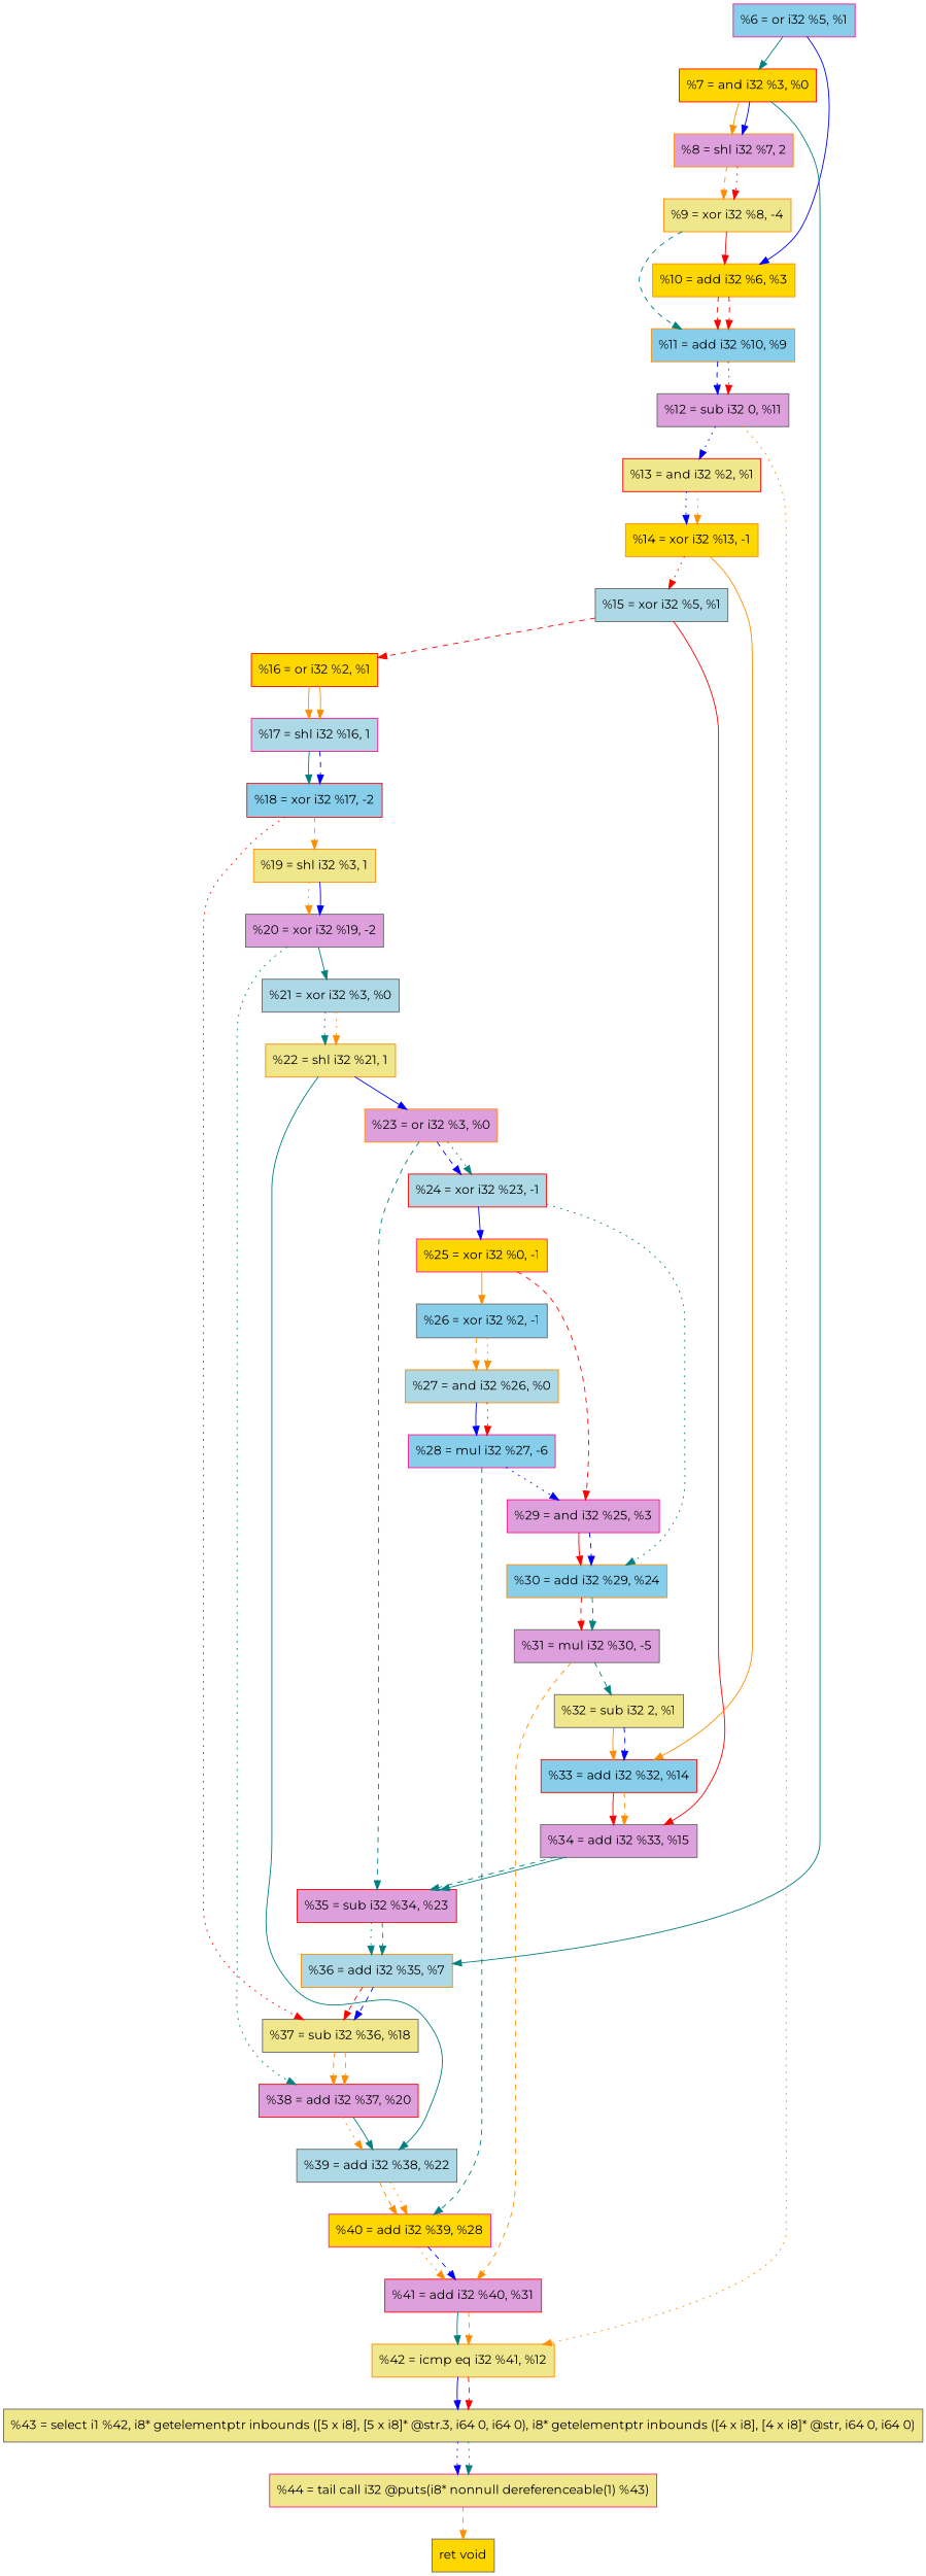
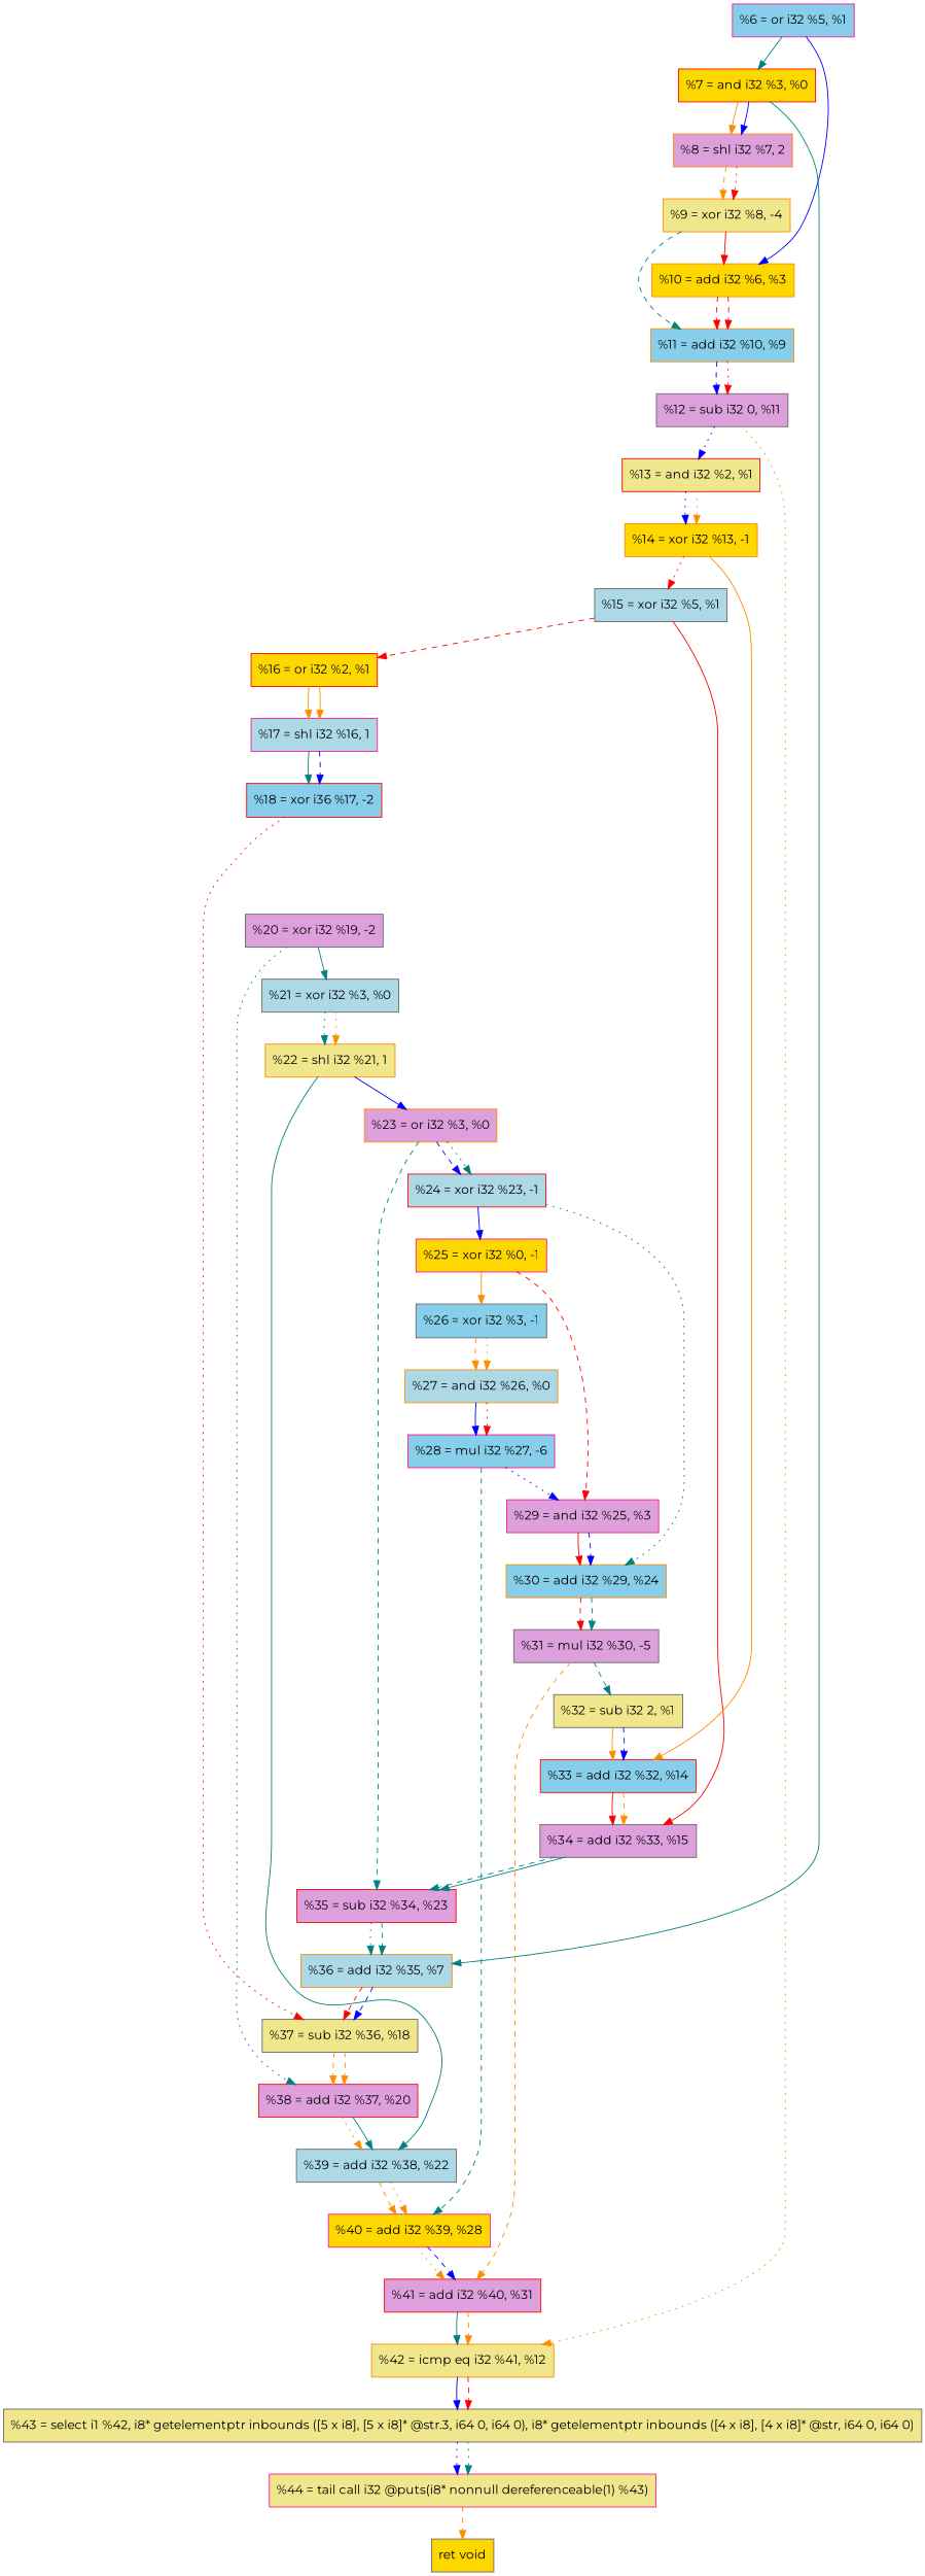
  digraph {
    fontname=Montserrat
    node [color=darkorange fillcolor=plum fontname=Montserrat shape=record style=filled]
    edge [color=darkorange fontname=Montserrat style=dashed]
    n1 [color=deeppink fillcolor=skyblue label="  %6 = or i32 %5, %1"]
    n2 [color=red fillcolor=gold label="  %7 = and i32 %3, %0"]
    n3 [fillcolor=gold label="  %10 = add i32 %6, %3"]
    n4 [color=gray40 fillcolor=lightblue label="  %15 = xor i32 %5, %1"]
    n5 [color=red fillcolor=gold label="  %16 = or i32 %2, %1"]
    n6 [color=gray40 label="  %34 = add i32 %33, %15"]
    n7 [label="  %8 = shl i32 %7, 2"]
    n8 [fillcolor=lightblue label="  %36 = add i32 %35, %7"]
    n9 [fillcolor=skyblue label="  %11 = add i32 %10, %9"]
    n10 [fillcolor=khaki label="  %9 = xor i32 %8, -4"]
    n11 [color=gray40 fillcolor=khaki label="  %37 = sub i32 %36, %18"]
    n12 [color=gray40 label="  %12 = sub i32 0, %11"]
    n13 [color=red fillcolor=khaki label="  %13 = and i32 %2, %1"]
    n14 [fillcolor=khaki label="  %42 = icmp eq i32 %41, %12"]
    n15 [fillcolor=gold label="  %14 = xor i32 %13, -1"]
    n16 [color=gray40 fillcolor=khaki label="  %43 = select i1 %42, i8* getelementptr inbounds ([5 x i8], [5 x i8]* @str.3, i64 0, i64 0), i8* getelementptr inbounds ([4 x i8], [4 x i8]* @str, i64 0, i64 0)"]
    n17 [color=red fillcolor=skyblue label="  %33 = add i32 %32, %14"]
    n18 [color=deeppink fillcolor=lightblue label="  %17 = shl i32 %16, 1"]
    n19 [color=red label="  %35 = sub i32 %34, %23"]
-   n20 [color=red fillcolor=skyblue label="  %18 = xor i32 %17, -2"]
-   n21 [fillcolor=khaki label="  %19 = shl i32 %3, 1"]
+   n20 [color=red fillcolor=skyblue label="%18 = xor i36 %17, -2"]
    n22 [color=gray40 label="  %20 = xor i32 %19, -2"]
    n23 [color=red label="  %38 = add i32 %37, %20"]
    n24 [color=gray40 fillcolor=lightblue label="  %21 = xor i32 %3, %0"]
    n25 [fillcolor=khaki label="  %22 = shl i32 %21, 1"]
    n26 [color=gray40 fillcolor=lightblue label="  %39 = add i32 %38, %22"]
    n27 [label="  %23 = or i32 %3, %0"]
    n28 [color=red fillcolor=lightblue label="  %24 = xor i32 %23, -1"]
    n29 [color=deeppink fillcolor=gold label="  %40 = add i32 %39, %28"]
    n30 [color=deeppink fillcolor=gold label="  %25 = xor i32 %0, -1"]
    n31 [fillcolor=skyblue label="  %30 = add i32 %29, %24"]
-   n32 [color=gray40 fillcolor=skyblue label="%26 = xor i32 %2, -1"]
+   n32 [color=gray40 fillcolor=skyblue label="  %26 = xor i32 %3, -1"]
    n33 [color=deeppink label="  %29 = and i32 %25, %3"]
    n34 [color=gray40 label="  %31 = mul i32 %30, -5"]
    n35 [fillcolor=lightblue label="  %27 = and i32 %26, %0"]
    n36 [color=deeppink fillcolor=skyblue label="  %28 = mul i32 %27, -6"]
    n37 [color=red label="  %41 = add i32 %40, %31"]
    n38 [color=gray40 fillcolor=khaki label="  %32 = sub i32 2, %1"]
    n39 [color=deeppink fillcolor=khaki label="  %44 = tail call i32 @puts(i8* nonnull dereferenceable(1) %43)"]
    n40 [color=gray40 fillcolor=gold label="  ret void"]
    n1 -> n2 [color=teal style=solid]
    n1 -> n3 [color=blue style=solid]
    n2 -> n7 [style=solid]
    n2 -> n7 [color=blue style=solid]
    n2 -> n8 [color=teal style=solid]
    n3 -> n9 [color=red]
    n3 -> n9 [color=red]
    n4 -> n5 [color=red]
    n4 -> n6 [color=red style=solid]
    n5 -> n18 [style=solid]
    n5 -> n18 [style=solid]
    n6 -> n19 [color=teal]
    n6 -> n19 [color=teal style=solid]
    n7 -> n10
    n7 -> n10 [color=red style=dotted]
    n8 -> n11 [color=red]
    n8 -> n11 [color=blue]
    n9 -> n12 [color=blue]
    n9 -> n12 [color=red style=dotted]
    n10 -> n3 [color=red style=solid]
    n10 -> n9 [color=teal]
    n11 -> n23
    n11 -> n23
    n12 -> n13 [color=blue style=dotted]
    n12 -> n14 [style=dotted]
    n13 -> n15 [color=blue style=dotted]
    n13 -> n15 [style=dotted]
    n14 -> n16 [color=blue style=solid]
    n14 -> n16 [color=red]
    n15 -> n4 [color=red style=dotted]
    n15 -> n17 [style=solid]
    n16 -> n39 [color=blue style=dotted]
    n16 -> n39 [color=teal style=dotted]
    n17 -> n6 [color=red style=solid]
    n17 -> n6
    n18 -> n20 [color=teal style=solid]
    n18 -> n20 [color=blue]
    n19 -> n8 [color=teal style=dotted]
    n19 -> n8 [color=teal]
    n20 -> n11 [color=red style=dotted]
-   n20 -> n21
-   n21 -> n22 [style=dotted]
-   n21 -> n22 [color=blue style=solid]
    n22 -> n23 [color=teal style=dotted]
    n22 -> n24 [color=teal style=solid]
    n23 -> n26 [style=dotted]
    n23 -> n26 [color=teal style=solid]
    n24 -> n25 [color=teal style=dotted]
    n24 -> n25 [style=dotted]
    n25 -> n26 [color=teal style=solid]
    n25 -> n27 [color=blue style=solid]
    n26 -> n29
    n26 -> n29 [style=dotted]
    n27 -> n19 [color=teal]
    n27 -> n28 [color=blue]
    n27 -> n28 [color=teal style=dotted]
    n28 -> n30 [color=blue style=solid]
    n28 -> n31 [color=teal style=dotted]
    n29 -> n37 [style=dotted]
    n29 -> n37 [color=blue]
    n30 -> n32 [style=solid]
    n30 -> n33 [color=red]
    n31 -> n34 [color=red]
    n31 -> n34 [color=teal]
    n32 -> n35
    n32 -> n35 [style=dotted]
    n33 -> n31 [color=red style=solid]
    n33 -> n31 [color=blue]
    n34 -> n37
    n34 -> n38 [color=teal]
    n35 -> n36 [color=blue style=solid]
    n35 -> n36 [color=red style=dotted]
    n36 -> n29 [color=teal]
    n36 -> n33 [color=blue style=dotted]
    n37 -> n14 [color=teal style=solid]
    n37 -> n14
    n38 -> n17 [style=solid]
    n38 -> n17 [color=blue]
    n39 -> n40
  }
